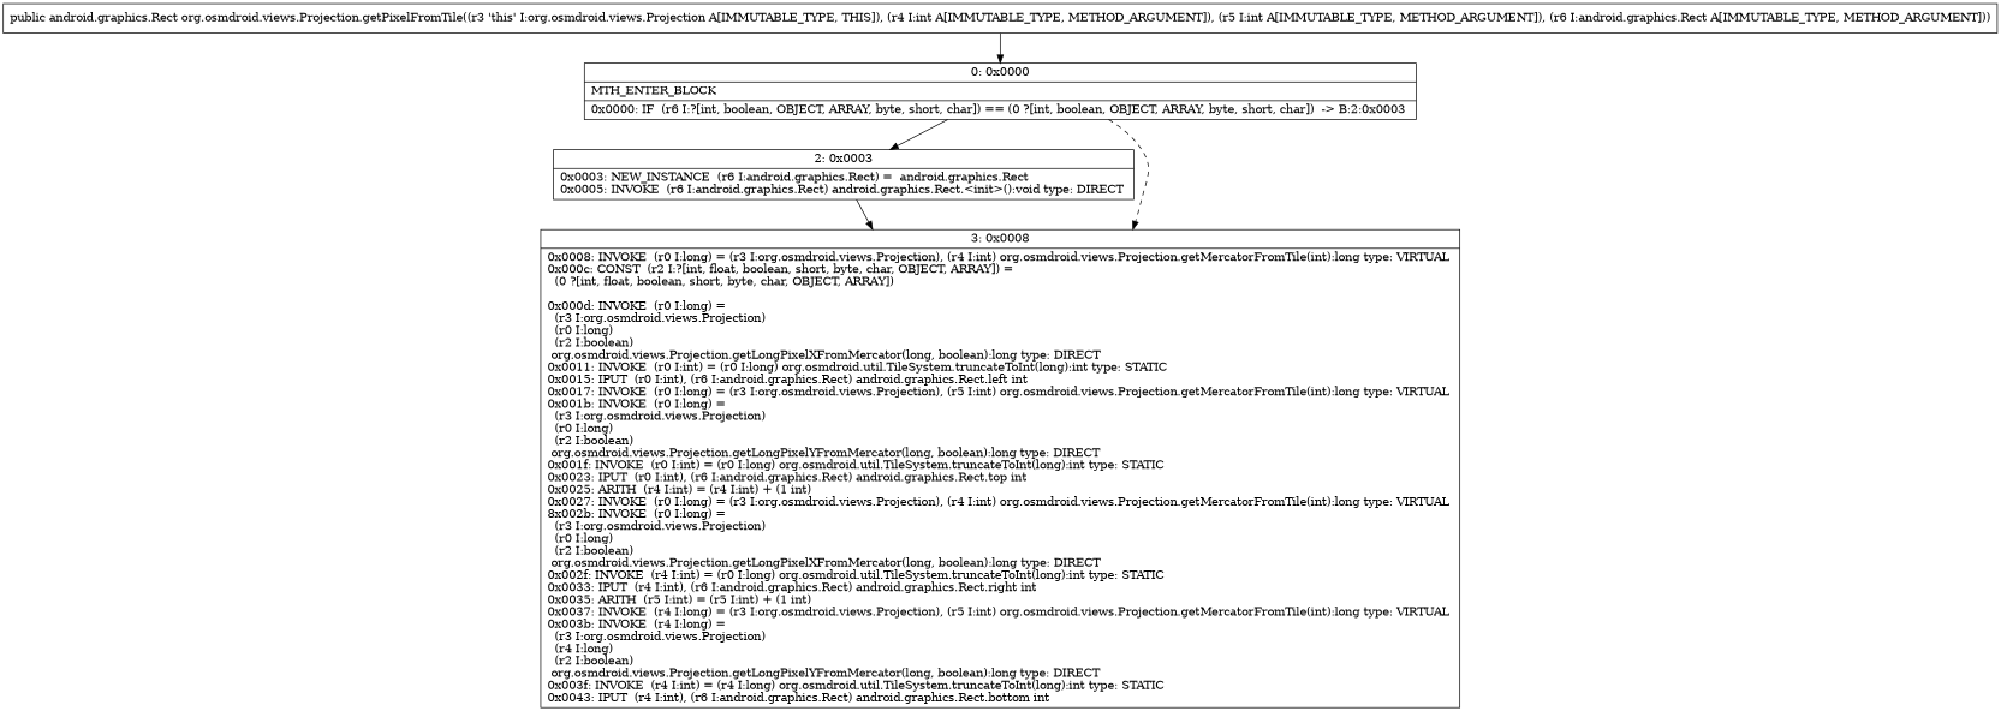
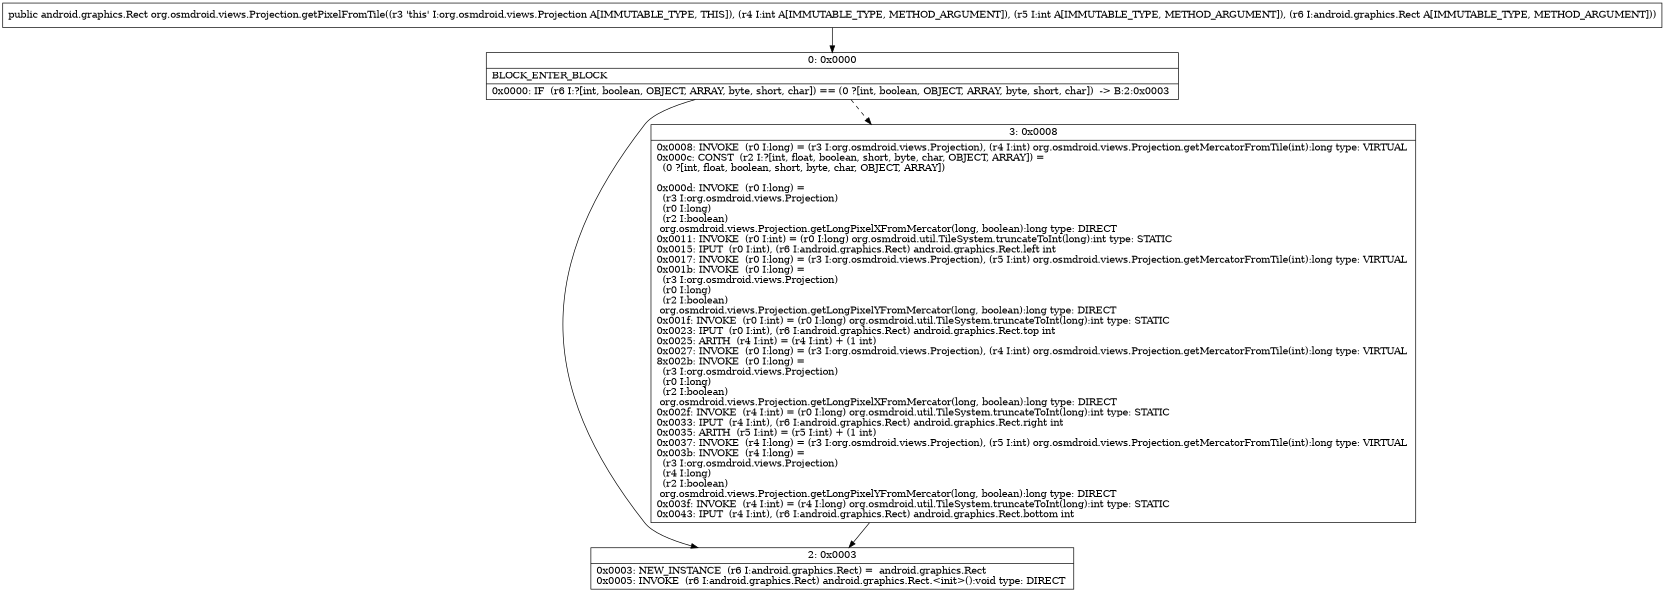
  digraph {
    node [shape=record]
-   n1 [label="{0\:\ 0x0000|MTH_ENTER_BLOCK\l|0x0000: IF  (r6 I:?[int, boolean, OBJECT, ARRAY, byte, short, char]) == (0 ?[int, boolean, OBJECT, ARRAY, byte, short, char])  \-\> B:2:0x0003 \l}"]
+   n1 [label="{0\:\ 0x0000|BLOCK_ENTER_BLOCK\l|0x0000: IF  (r6 I:?[int, boolean, OBJECT, ARRAY, byte, short, char]) == (0 ?[int, boolean, OBJECT, ARRAY, byte, short, char])  \-\> B:2:0x0003 \l}"]
    n2 [label="{2\:\ 0x0003|0x0003: NEW_INSTANCE  (r6 I:android.graphics.Rect) =  android.graphics.Rect \l0x0005: INVOKE  (r6 I:android.graphics.Rect) android.graphics.Rect.\<init\>():void type: DIRECT \l}"]
    n3 [label="{3\:\ 0x0008|0x0008: INVOKE  (r0 I:long) = (r3 I:org.osmdroid.views.Projection), (r4 I:int) org.osmdroid.views.Projection.getMercatorFromTile(int):long type: VIRTUAL \l0x000c: CONST  (r2 I:?[int, float, boolean, short, byte, char, OBJECT, ARRAY]) = \l  (0 ?[int, float, boolean, short, byte, char, OBJECT, ARRAY])\l \l0x000d: INVOKE  (r0 I:long) = \l  (r3 I:org.osmdroid.views.Projection)\l  (r0 I:long)\l  (r2 I:boolean)\l org.osmdroid.views.Projection.getLongPixelXFromMercator(long, boolean):long type: DIRECT \l0x0011: INVOKE  (r0 I:int) = (r0 I:long) org.osmdroid.util.TileSystem.truncateToInt(long):int type: STATIC \l0x0015: IPUT  (r0 I:int), (r6 I:android.graphics.Rect) android.graphics.Rect.left int \l0x0017: INVOKE  (r0 I:long) = (r3 I:org.osmdroid.views.Projection), (r5 I:int) org.osmdroid.views.Projection.getMercatorFromTile(int):long type: VIRTUAL \l0x001b: INVOKE  (r0 I:long) = \l  (r3 I:org.osmdroid.views.Projection)\l  (r0 I:long)\l  (r2 I:boolean)\l org.osmdroid.views.Projection.getLongPixelYFromMercator(long, boolean):long type: DIRECT \l0x001f: INVOKE  (r0 I:int) = (r0 I:long) org.osmdroid.util.TileSystem.truncateToInt(long):int type: STATIC \l0x0023: IPUT  (r0 I:int), (r6 I:android.graphics.Rect) android.graphics.Rect.top int \l0x0025: ARITH  (r4 I:int) = (r4 I:int) + (1 int) \l0x0027: INVOKE  (r0 I:long) = (r3 I:org.osmdroid.views.Projection), (r4 I:int) org.osmdroid.views.Projection.getMercatorFromTile(int):long type: VIRTUAL \l8x002b: INVOKE  (r0 I:long) = \l  (r3 I:org.osmdroid.views.Projection)\l  (r0 I:long)\l  (r2 I:boolean)\l org.osmdroid.views.Projection.getLongPixelXFromMercator(long, boolean):long type: DIRECT \l0x002f: INVOKE  (r4 I:int) = (r0 I:long) org.osmdroid.util.TileSystem.truncateToInt(long):int type: STATIC \l0x0033: IPUT  (r4 I:int), (r6 I:android.graphics.Rect) android.graphics.Rect.right int \l0x0035: ARITH  (r5 I:int) = (r5 I:int) + (1 int) \l0x0037: INVOKE  (r4 I:long) = (r3 I:org.osmdroid.views.Projection), (r5 I:int) org.osmdroid.views.Projection.getMercatorFromTile(int):long type: VIRTUAL \l0x003b: INVOKE  (r4 I:long) = \l  (r3 I:org.osmdroid.views.Projection)\l  (r4 I:long)\l  (r2 I:boolean)\l org.osmdroid.views.Projection.getLongPixelYFromMercator(long, boolean):long type: DIRECT \l0x003f: INVOKE  (r4 I:int) = (r4 I:long) org.osmdroid.util.TileSystem.truncateToInt(long):int type: STATIC \l0x0043: IPUT  (r4 I:int), (r6 I:android.graphics.Rect) android.graphics.Rect.bottom int \l}"]
    n4 [label="{public android.graphics.Rect org.osmdroid.views.Projection.getPixelFromTile((r3 'this' I:org.osmdroid.views.Projection A[IMMUTABLE_TYPE, THIS]), (r4 I:int A[IMMUTABLE_TYPE, METHOD_ARGUMENT]), (r5 I:int A[IMMUTABLE_TYPE, METHOD_ARGUMENT]), (r6 I:android.graphics.Rect A[IMMUTABLE_TYPE, METHOD_ARGUMENT])) }"]
    n1 -> n2
    n1 -> n3 [style=dashed]
-   n2 -> n3
+   n3 -> n2
    n4 -> n1
  }
